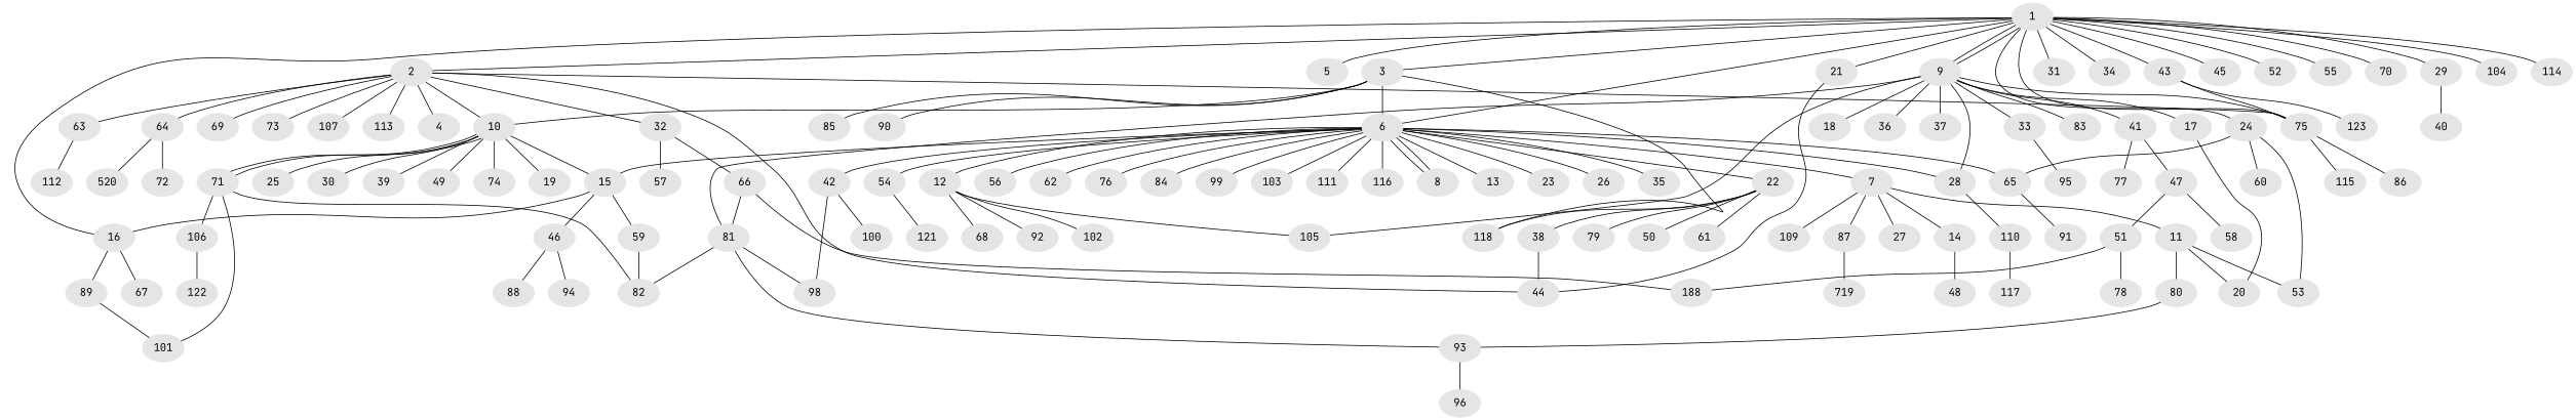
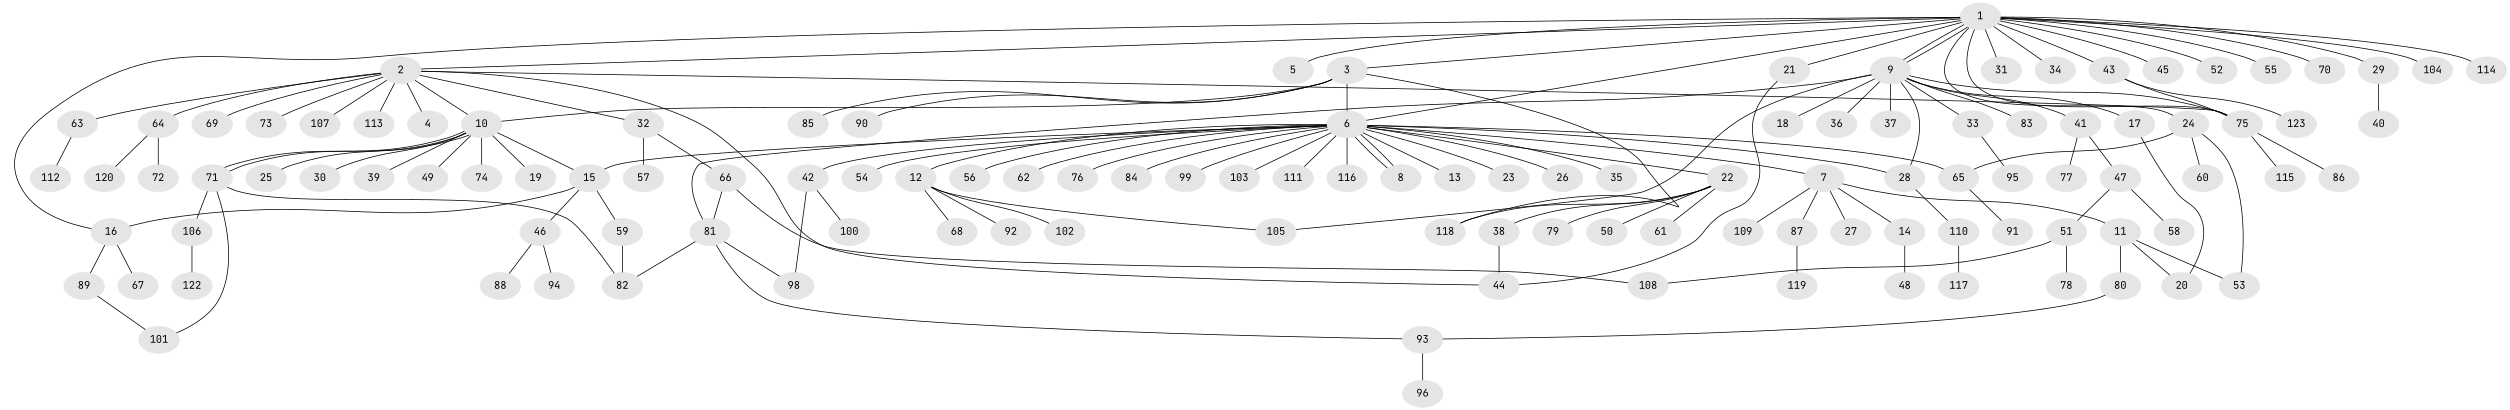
  graph {
    fontname="JetBrains Mono"
    node [color=gray90 fontname="JetBrains Mono" style=filled]
    edge [fontname="JetBrains Mono"]
    1
    2
    3
    5
    6
    9
    16
    21
    24
    29
    31
    34
    43
    45
    52
    55
    70
    75
    104
    114
    4
    10
    32
    44
    63
    64
    69
    73
    107
    113
    85
    90
    118
    7
    8
    12
    13
    15
    22
    23
    26
    28
    35
    42
    54
    56
    62
    65
    76
    84
    99
    103
    111
    116
    17
    18
    33
    36
    37
    41
    81
    83
    105
    67
    89
    53
    60
    40
    123
    86
    115
    71
    19
    25
    30
    39
    49
    74
    57
    66
    112
    72
-   120 [label=520]
+   120
    82
    101
    106
    11
    14
    27
    87
    109
    68
    92
    102
    46
    59
    38
    50
    61
    79
    110
    98
    100
-   121
    91
    20
    80
    48
-   119 [label=719]
+   119
    95
    47
    77
    93
    88
    94
    117
-   108 [label=188]
+   108
    51
    58
    78
    122
    96
    1 -- 2
    1 -- 3
    1 -- 5
    1 -- 6
    1 -- 9
    1 -- 9
    1 -- 16
    1 -- 21
    1 -- 24
    1 -- 29
    1 -- 31
    1 -- 34
    1 -- 43
    1 -- 45
    1 -- 52
    1 -- 55
    1 -- 70
    1 -- 75
    1 -- 104
    1 -- 114
    2 -- 75
    2 -- 4
    2 -- 10
    2 -- 32
    2 -- 44
    2 -- 63
    2 -- 64
    2 -- 69
    2 -- 73
    2 -- 107
    2 -- 113
    3 -- 6
    3 -- 10
    3 -- 85
    3 -- 90
    3 -- 118
    6 -- 7
    6 -- 8
    6 -- 8
    6 -- 12
    6 -- 13
    6 -- 15
    6 -- 22
    6 -- 23
    6 -- 26
    6 -- 28
    6 -- 35
    6 -- 42
    6 -- 54
    6 -- 56
    6 -- 62
    6 -- 65
    6 -- 76
    6 -- 84
    6 -- 99
    6 -- 103
    6 -- 111
    6 -- 116
    9 -- 75
    9 -- 28
    9 -- 17
    9 -- 18
    9 -- 33
    9 -- 36
    9 -- 37
    9 -- 41
    9 -- 81
    9 -- 83
    9 -- 105
    16 -- 67
    16 -- 89
    21 -- 44
    24 -- 65
    24 -- 53
    24 -- 60
    29 -- 40
    43 -- 75
    43 -- 123
    75 -- 86
    75 -- 115
    10 -- 15
    10 -- 71
    10 -- 71
    10 -- 19
    10 -- 25
    10 -- 30
    10 -- 39
    10 -- 49
    10 -- 74
    32 -- 57
    32 -- 66
    63 -- 112
    64 -- 72
    64 -- 120
    7 -- 11
    7 -- 14
    7 -- 27
    7 -- 87
    7 -- 109
    12 -- 105
    12 -- 68
    12 -- 92
    12 -- 102
    15 -- 16
    15 -- 46
    15 -- 59
    22 -- 118
    22 -- 38
    22 -- 50
    22 -- 61
    22 -- 79
    28 -- 110
    42 -- 98
    42 -- 100
-   54 -- 121
    65 -- 91
    17 -- 20
    33 -- 95
    41 -- 47
    41 -- 77
    81 -- 82
    81 -- 98
    81 -- 93
    89 -- 101
    71 -- 82
    71 -- 101
    71 -- 106
    66 -- 81
    66 -- 108
    106 -- 122
    11 -- 53
    11 -- 20
    11 -- 80
    14 -- 48
    87 -- 119
    46 -- 88
    46 -- 94
    59 -- 82
    38 -- 44
    110 -- 117
    80 -- 93
    47 -- 51
    47 -- 58
    93 -- 96
    51 -- 108
    51 -- 78
  }
